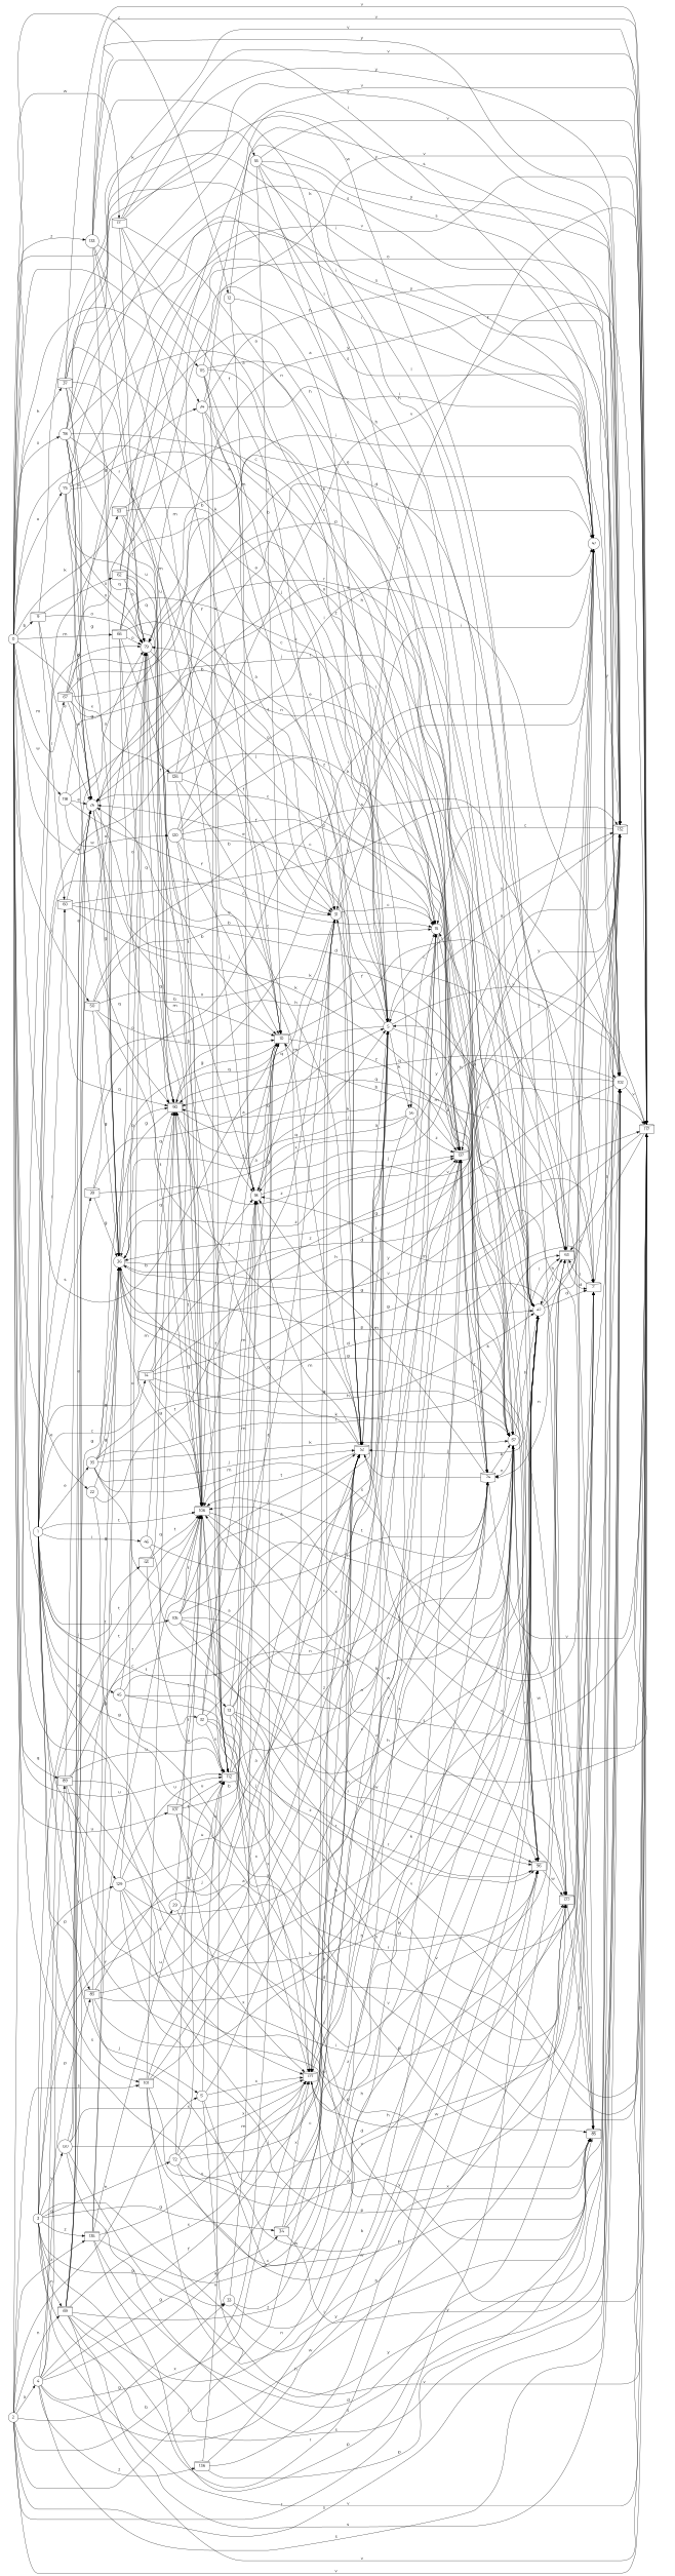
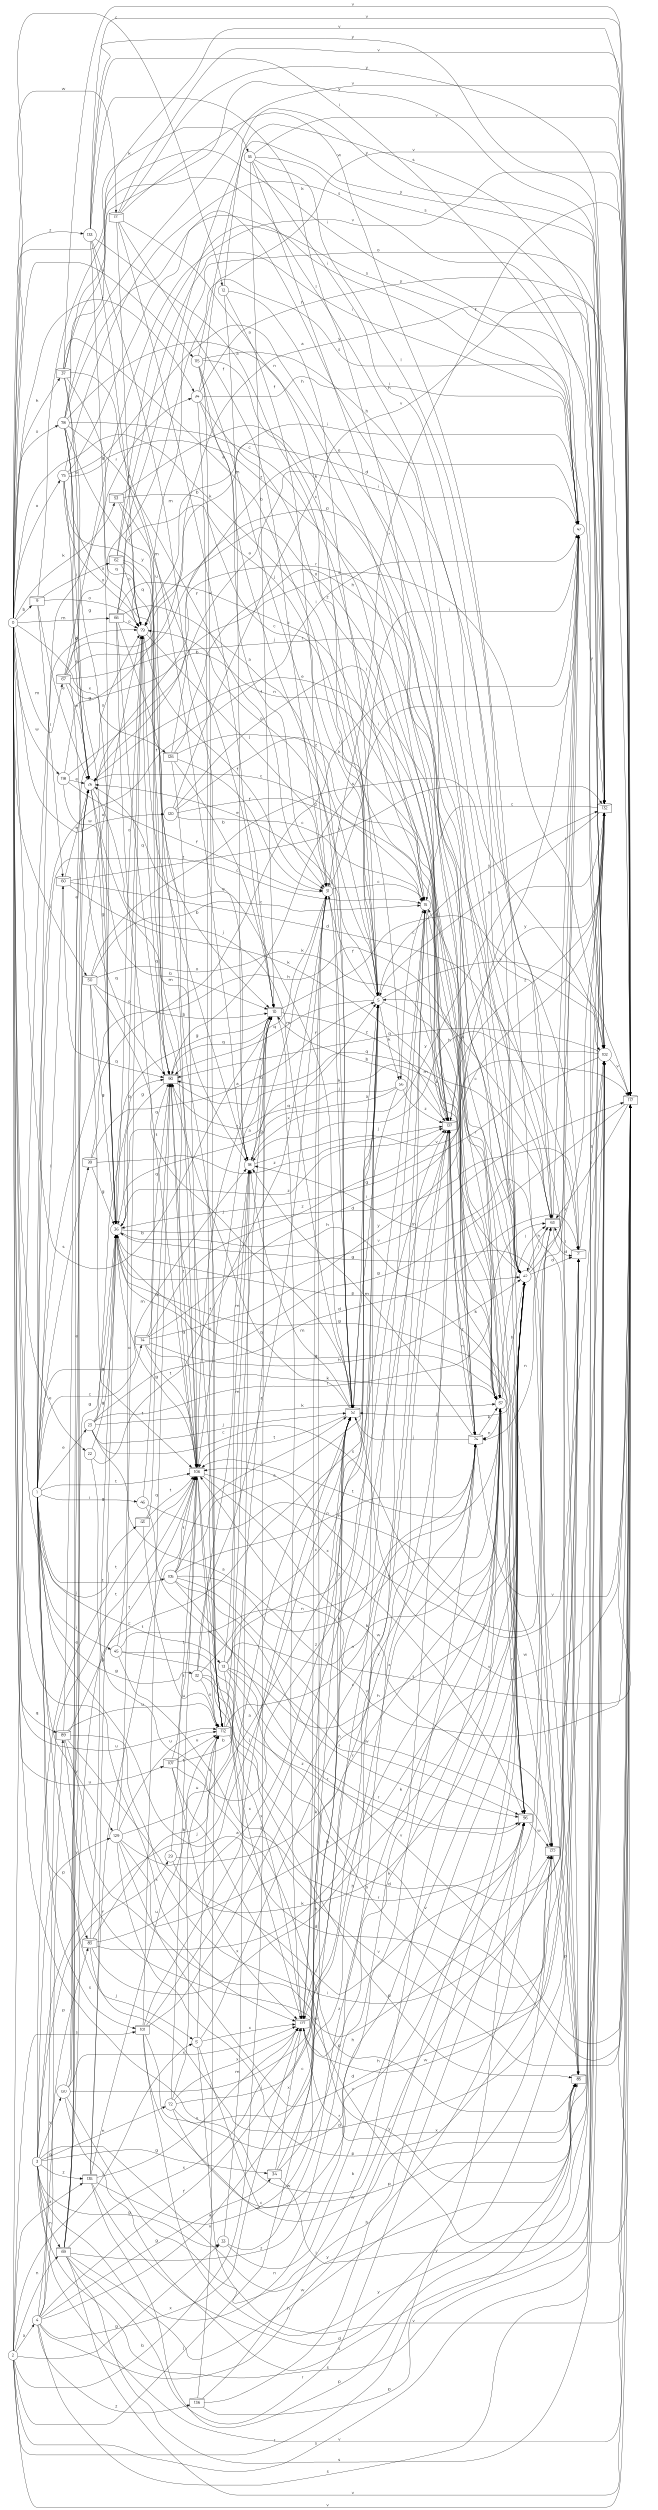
  strict digraph {
    fontname=Montserrat
    rankdir=LR
    node [fontname=Montserrat shape=circle]
    edge [fontname=Montserrat]
    9 [shape=cylinder]
    0
    10 [shape=cylinder]
    12
    22
    37 [shape=cylinder]
    43 [shape=cylinder]
    50 [shape=cylinder]
    53 [shape=cylinder]
    55
    56
    66 [shape=cylinder]
    67 [shape=cylinder]
    75
    78
    89 [shape=cylinder]
    94
    107 [shape=cylinder]
    112 [shape=cylinder]
    115
    118
    120
    121 [shape=cylinder]
    122 [shape=cylinder]
    126 [shape=cylinder]
    127 [shape=cylinder]
    133
    60 [shape=cylinder]
    79
    117 [shape=cylinder]
    26
    62 [shape=cylinder]
    106 [shape=cylinder]
    102
    90 [shape=cylinder]
    36
    137 [shape=cylinder]
    n38 [label=18]
    5
    31
    85 [shape=cylinder]
    47
    63 [shape=cylinder]
    15
    52 [shape=cylinder]
    57
    42
    96 [shape=cylinder]
    132 [shape=cylinder]
    74 [shape=cylinder]
    1
    13
    14 [shape=cylinder]
    21 [shape=cylinder]
-   23 [label=93]
+   23
    32
    45
    46
    51
    83 [shape=cylinder]
    99 [shape=cylinder]
    101 [shape=cylinder]
    105
    129
    2
    4
    33
    69 [shape=cylinder]
    135 [shape=cylinder]
    34 [shape=cylinder]
    136 [shape=cylinder]
    3
    29
    72
    130
    9 -> 60 [label=l]
    9 -> 79 [label=o]
    9 -> 117 [label=v]
    9 -> 26 [label=e]
    9 -> 62 [label=l]
    0 -> 9 [label=b]
    0 -> 10 [label=b]
    0 -> 12 [label=c]
    0 -> 22 [label=e]
    0 -> 37 [label=h]
    0 -> 43 [label=i]
    0 -> 50 [label=j]
    0 -> 53 [label=k]
    0 -> 55 [label=k]
    0 -> 56 [label=k]
    0 -> 66 [label=m]
    0 -> 67 [label=m]
    0 -> 75 [label=o]
    0 -> 78 [label=o]
    0 -> 89 [label=q]
    0 -> 94 [label=r]
    0 -> 107 [label=u]
    0 -> 112 [label=u]
    0 -> 115 [label=v]
    0 -> 118 [label=w]
    0 -> 120 [label=w]
    0 -> 121 [label=w]
    0 -> 122 [label=w]
    0 -> 126 [label=x]
    0 -> 127 [label=x]
    0 -> 133 [label=z]
    10 -> 127 [label=x]
    10 -> 106 [label=t]
    10 -> 102 [label=s]
    10 -> 90 [label=q]
    10 -> 36 [label=g]
    10 -> 137 [label=z]
    12 -> 102 [label=s]
    12 -> n38 [label=m]
    12 -> 5 [label=a]
+   12 -> 31 [label=f]
    22 -> 36 [label=g]
    22 -> 31 [label=f]
    22 -> 85 [label=p]
    37 -> 117 [label=v]
    37 -> 26 [label=e]
    37 -> 90 [label=q]
    37 -> 36 [label=g]
    37 -> n38 [label=m]
    37 -> 5 [label=a]
    37 -> 47 [label=i]
    37 -> 63 [label=l]
    43 -> 112 [label=u]
    43 -> 106 [label=t]
    43 -> 90 [label=q]
    50 -> 10 [label=b]
-   120 -> 106 [label=t]
+   50 -> 106 [label=t]
    50 -> 102 [label=s]
    50 -> 36 [label=g]
    50 -> 15 [label=c]
    50 -> 52 [label=j]
    50 -> 57 [label=k]
    53 -> 10 [label=b]
    53 -> 79 [label=o]
    53 -> 5 [label=a]
    53 -> 57 [label=k]
    55 -> 10 [label=b]
    55 -> 117 [label=v]
    55 -> 102 [label=s]
    55 -> 63 [label=l]
    55 -> 42 [label=h]
    55 -> 96 [label=r]
    56 -> 90 [label=q]
    56 -> 36 [label=g]
    56 -> 137 [label=z]
    56 -> 15 [label=c]
    56 -> 52 [label=j]
    66 -> 10 [label=b]
    66 -> 79 [label=o]
    66 -> 106 [label=t]
    66 -> 90 [label=q]
    66 -> 137 [label=z]
    66 -> 5 [label=a]
    66 -> 15 [label=c]
    66 -> 132 [label=y]
    67 -> 117 [label=v]
    67 -> 26 [label=e]
    67 -> 102 [label=s]
    67 -> 90 [label=q]
    67 -> 85 [label=p]
    67 -> 47 [label=i]
    67 -> 96 [label=r]
    67 -> 74 [label=n]
-   75 -> 112 [label=u]
+   75 -> 112 [label=y]
    75 -> 79 [label=o]
    75 -> 26 [label=e]
    75 -> 102 [label=s]
    75 -> 137 [label=z]
    75 -> 47 [label=i]
    75 -> 42 [label=h]
    78 -> 79 [label=o]
    78 -> 117 [label=v]
    78 -> 26 [label=e]
    78 -> 106 [label=t]
    78 -> 36 [label=g]
    78 -> 31 [label=f]
    78 -> 15 [label=c]
    78 -> 42 [label=h]
    78 -> 132 [label=y]
    78 -> 74 [label=n]
    89 -> 112 [label=u]
    89 -> 122 [label=w]
    89 -> 117 [label=v]
    89 -> 26 [label=e]
    89 -> 5 [label=a]
    89 -> 47 [label=i]
    89 -> 63 [label=l]
    94 -> 112 [label=u]
    94 -> 117 [label=v]
    94 -> 137 [label=z]
    94 -> 47 [label=i]
    94 -> 52 [label=j]
    94 -> 132 [label=y]
    107 -> 10 [label=b]
    107 -> 112 [label=u]
    107 -> 127 [label=x]
    107 -> 106 [label=t]
    107 -> 137 [label=z]
    107 -> 132 [label=y]
    112 -> n38 [label=m]
    112 -> 96 [label=r]
    112 -> 74 [label=n]
    115 -> 112 [label=u]
    115 -> 31 [label=f]
    115 -> 15 [label=c]
    115 -> 52 [label=j]
    115 -> 42 [label=h]
    115 -> 132 [label=y]
    118 -> 10 [label=b]
    118 -> 26 [label=e]
    118 -> 102 [label=s]
    118 -> 31 [label=f]
    118 -> 132 [label=y]
-   120 -> 10 [label=b]
    120 -> 117 [label=v]
    120 -> 137 [label=z]
    120 -> 63 [label=l]
    120 -> 15 [label=c]
    120 -> 57 [label=k]
    121 -> 10 [label=b]
    121 -> 122 [label=w]
    121 -> 79 [label=o]
    121 -> 117 [label=v]
    121 -> 5 [label=a]
    121 -> 31 [label=f]
    121 -> 132 [label=y]
    122 -> 36 [label=g]
    122 -> 85 [label=p]
    126 -> 10 [label=b]
    126 -> 106 [label=t]
    126 -> 137 [label=z]
    126 -> 31 [label=f]
    126 -> 47 [label=i]
    126 -> 42 [label=h]
    127 -> 122 [label=w]
    127 -> 31 [label=f]
    127 -> 57 [label=k]
    133 -> 112 [label=u]
    133 -> 117 [label=v]
    133 -> 36 [label=g]
    133 -> n38 [label=m]
    133 -> 5 [label=a]
    133 -> 47 [label=i]
    133 -> 57 [label=k]
    133 -> 132 [label=y]
    60 -> 26 [label=e]
    60 -> 90 [label=q]
    60 -> 57 [label=k]
    60 -> 132 [label=y]
    60 -> 21 [label=d]
    79 -> 90 [label=q]
    79 -> 31 [label=f]
    79 -> 52 [label=j]
    79 -> 21 [label=d]
    117 -> 106 [label=t]
    117 -> 36 [label=g]
    117 -> 31 [label=f]
    117 -> 63 [label=l]
    26 -> 36 [label=g]
    26 -> n38 [label=m]
    26 -> 15 [label=c]
    26 -> 52 [label=j]
    26 -> 96 [label=r]
    62 -> 79 [label=o]
    62 -> 106 [label=t]
    62 -> 102 [label=s]
    62 -> 90 [label=q]
    62 -> 47 [label=i]
    106 -> 112 [label=u]
    106 -> 122 [label=w]
    106 -> 127 [label=x]
    106 -> 90 [label=q]
    106 -> 36 [label=g]
    106 -> 96 [label=r]
    102 -> 117 [label=v]
    102 -> 90 [label=q]
    102 -> 36 [label=g]
    102 -> n38 [label=m]
    90 -> 106 [label=t]
    90 -> 36 [label=g]
    90 -> 47 [label=i]
    90 -> 57 [label=k]
    36 -> 79 [label=o]
    36 -> 117 [label=v]
    36 -> 137 [label=z]
    36 -> 5 [label=a]
    36 -> 85 [label=p]
    36 -> 42 [label=h]
    36 -> 21 [label=d]
    137 -> 10 [label=b]
    137 -> 127 [label=x]
    137 -> 57 [label=k]
    137 -> 132 [label=y]
    137 -> 74 [label=n]
    n38 -> 10 [label=b]
    n38 -> 79 [label=o]
    n38 -> 117 [label=v]
    n38 -> 132 [label=y]
    5 -> 56 [label=k]
    5 -> 79 [label=o]
    5 -> 117 [label=v]
    5 -> 26 [label=e]
    5 -> 90 [label=q]
    5 -> 31 [label=f]
    5 -> 42 [label=h]
    5 -> 132 [label=y]
    31 -> 106 [label=t]
    31 -> n38 [label=m]
    31 -> 47 [label=i]
    31 -> 15 [label=c]
    31 -> 52 [label=j]
    85 -> 127 [label=x]
    85 -> 36 [label=g]
    85 -> n38 [label=m]
    47 -> 26 [label=e]
    47 -> 106 [label=t]
    47 -> 132 [label=y]
    47 -> 74 [label=n]
    63 -> 90 [label=q]
    63 -> 5 [label=a]
    63 -> 47 [label=i]
    63 -> 42 [label=h]
    63 -> 21 [label=d]
    15 -> 137 [label=z]
    15 -> 96 [label=r]
    52 -> 127 [label=x]
    52 -> 117 [label=v]
    52 -> 26 [label=e]
    52 -> 106 [label=t]
    52 -> 90 [label=q]
    52 -> n38 [label=m]
    52 -> 5 [label=a]
    57 -> 122 [label=w]
    57 -> 26 [label=e]
    57 -> 106 [label=t]
    57 -> 36 [label=g]
    57 -> 63 [label=l]
    57 -> 42 [label=h]
    57 -> 96 [label=r]
    57 -> 74 [label=n]
    42 -> 63 [label=l]
    42 -> 15 [label=c]
    42 -> 52 [label=j]
    42 -> 132 [label=y]
    42 -> 21 [label=d]
    96 -> 122 [label=w]
    132 -> 79 [label=o]
    132 -> 137 [label=z]
    132 -> 5 [label=a]
    132 -> 15 [label=c]
    74 -> 127 [label=x]
    74 -> 79 [label=o]
    74 -> 117 [label=v]
    74 -> 137 [label=z]
    74 -> n38 [label=m]
    74 -> 52 [label=j]
    74 -> 57 [label=k]
    1 -> 94 [label=r]
    1 -> 60 [label=l]
    1 -> 106 [label=t]
    1 -> n38 [label=m]
    1 -> 47 [label=i]
    1 -> 15 [label=c]
    1 -> 42 [label=h]
    1 -> 13 [label=c]
    1 -> 14 [label=c]
    1 -> 21 [label=d]
    1 -> 23 [label=e]
    1 -> 32 [label=g]
    1 -> 45 [label=i]
    1 -> 46 [label=i]
    1 -> 51 [label=j]
    1 -> 83 [label=p]
    1 -> 99 [label=s]
    1 -> 101 [label=s]
    1 -> 105 [label=t]
    1 -> 129 [label=y]
    13 -> 127 [label=x]
    13 -> 117 [label=v]
    13 -> 137 [label=z]
    13 -> n38 [label=m]
    13 -> 57 [label=k]
    13 -> 42 [label=h]
    13 -> 96 [label=r]
    14 -> 106 [label=t]
    14 -> 90 [label=q]
    14 -> 137 [label=z]
    14 -> 47 [label=i]
    14 -> 57 [label=k]
    14 -> 42 [label=h]
    14 -> 132 [label=y]
    21 -> 102 [label=s]
    21 -> 63 [label=l]
    23 -> 117 [label=v]
    23 -> 102 [label=s]
    23 -> 90 [label=q]
    23 -> 36 [label=g]
    23 -> 63 [label=l]
    23 -> 52 [label=j]
    23 -> 57 [label=k]
    23 -> 21 [label=d]
    32 -> 112 [label=u]
-   32 -> n38 [label=m]
+   32 -> n38 [label=c]
    32 -> 31 [label=f]
    32 -> 85 [label=p]
    32 -> 15 [label=c]
    32 -> 21 [label=d]
    45 -> 79 [label=o]
    45 -> 117 [label=v]
    45 -> 102 [label=s]
    45 -> 96 [label=r]
    45 -> 74 [label=n]
    46 -> 90 [label=q]
    46 -> 42 [label=h]
    46 -> 96 [label=r]
    51 -> 112 [label=u]
    51 -> 127 [label=x]
    51 -> 117 [label=v]
    51 -> 85 [label=p]
    51 -> 74 [label=n]
    83 -> 10 [label=b]
    83 -> 36 [label=g]
    83 -> 5 [label=a]
    83 -> 57 [label=k]
    83 -> 42 [label=h]
    83 -> 21 [label=d]
    99 -> 36 [label=g]
    99 -> 137 [label=z]
    99 -> 5 [label=a]
    99 -> 47 [label=i]
    101 -> 122 [label=w]
    101 -> 90 [label=q]
    101 -> 137 [label=z]
    101 -> 5 [label=a]
    101 -> 52 [label=j]
    101 -> 96 [label=r]
    101 -> 132 [label=y]
    105 -> 122 [label=w]
    105 -> 117 [label=v]
    105 -> 106 [label=t]
    105 -> 5 [label=a]
    105 -> 52 [label=j]
    105 -> 57 [label=k]
    105 -> 96 [label=r]
    105 -> 74 [label=n]
    129 -> 112 [label=u]
    129 -> 79 [label=o]
    129 -> 5 [label=a]
    129 -> 85 [label=p]
    129 -> 57 [label=k]
    129 -> 42 [label=h]
    129 -> 21 [label=d]
    2 -> 10 [label=b]
    2 -> 79 [label=o]
    2 -> 117 [label=v]
    2 -> 102 [label=s]
    2 -> 52 [label=j]
    2 -> 96 [label=r]
    2 -> 51 [label=j]
    2 -> 101 [label=s]
    2 -> 4 [label=a]
    2 -> 33 [label=g]
    2 -> 69 [label=n]
    2 -> 135 [label=z]
    4 -> 89 [label=q]
    4 -> 127 [label=x]
    4 -> 106 [label=t]
    4 -> 102 [label=s]
    4 -> 5 [label=a]
    4 -> 31 [label=f]
    4 -> 42 [label=h]
    4 -> 83 [label=p]
    4 -> 34 [label=g]
    4 -> 136 [label=z]
    33 -> 137 [label=z]
    33 -> n38 [label=m]
    33 -> 42 [label=h]
    69 -> 127 [label=x]
    69 -> 79 [label=o]
    69 -> 117 [label=v]
    69 -> 26 [label=e]
    69 -> 106 [label=t]
    69 -> 102 [label=s]
    69 -> 36 [label=g]
    69 -> 137 [label=z]
    69 -> 96 [label=r]
    69 -> 74 [label=n]
    135 -> 112 [label=u]
    135 -> 127 [label=x]
    135 -> 106 [label=t]
    135 -> 36 [label=g]
    135 -> 85 [label=p]
    135 -> 15 [label=c]
    135 -> 21 [label=d]
    34 -> 127 [label=x]
    34 -> 15 [label=c]
    34 -> 57 [label=k]
    34 -> 132 [label=y]
    136 -> 112 [label=u]
    136 -> 85 [label=p]
    136 -> 57 [label=k]
    136 -> 42 [label=h]
    3 -> 122 [label=w]
    3 -> 117 [label=v]
    3 -> 106 [label=t]
    3 -> 102 [label=s]
    3 -> 52 [label=j]
    3 -> 132 [label=y]
    3 -> 129 [label=y]
    3 -> 33 [label=g]
    3 -> 69 [label=n]
    3 -> 135 [label=z]
    3 -> 34 [label=g]
    3 -> 29 [label=f]
    3 -> 72 [label=n]
    3 -> 130 [label=y]
    29 -> 106 [label=t]
    29 -> 52 [label=j]
    29 -> 42 [label=h]
    72 -> 112 [label=u]
    72 -> 127 [label=x]
    72 -> 106 [label=t]
    72 -> 15 [label=c]
    72 -> 52 [label=j]
    72 -> 42 [label=h]
    130 -> 127 [label=x]
    130 -> 79 [label=o]
    130 -> 26 [label=e]
    130 -> 102 [label=s]
    130 -> 63 [label=l]
    130 -> 52 [label=j]
  }
